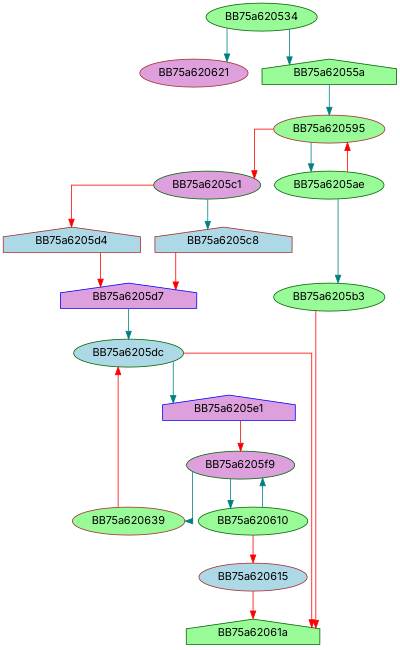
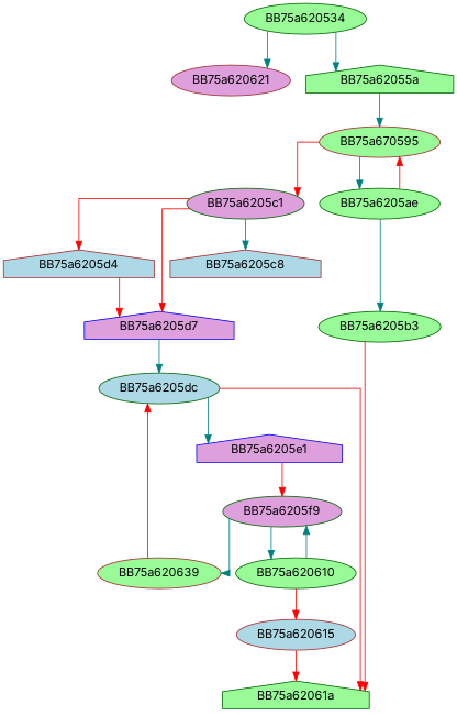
  digraph {
    fontname=Inter
    splines=ortho
    node [color=darkgreen fillcolor=palegreen fontname=Inter shape=ellipse style=filled]
    edge [color=teal fontname=Inter]
    BB75a620621 [color=brown fillcolor=plum]
    BB75a620534
    BB75a62055a [shape=house]
-   BB75a620595 [color=brown]
+   BB75a620595 [color=brown label=BB75a670595]
    BB75a6205c1 [fillcolor=plum]
    BB75a6205ae
    BB75a6205d4 [color=brown fillcolor=lightblue shape=house]
    BB75a6205c8 [color=brown fillcolor=lightblue shape=house]
    BB75a6205b3
    BB75a6205d7 [color=blue fillcolor=plum shape=house]
    BB75a62061a [shape=house]
    BB75a6205dc [fillcolor=lightblue]
    BB75a6205e1 [color=blue fillcolor=plum shape=house]
    BB75a6205f9 [fillcolor=plum]
    BB75a620639 [color=brown]
    BB75a620610
    BB75a620615 [color=brown fillcolor=lightblue]
    BB75a620534 -> BB75a620621
    BB75a620534 -> BB75a62055a
    BB75a62055a -> BB75a620595
    BB75a620595 -> BB75a6205c1 [color=red]
    BB75a620595 -> BB75a6205ae
    BB75a6205c1 -> BB75a6205d4 [color=red]
    BB75a6205c1 -> BB75a6205c8
    BB75a6205ae -> BB75a620595 [color=red]
    BB75a6205ae -> BB75a6205b3
    BB75a6205d4 -> BB75a6205d7 [color=red]
-   BB75a6205c8 -> BB75a6205d7 [color=red]
+   BB75a6205c1 -> BB75a6205d7 [color=red]
    BB75a6205b3 -> BB75a62061a [color=red]
    BB75a6205d7 -> BB75a6205dc
    BB75a6205dc -> BB75a62061a [color=red]
    BB75a6205dc -> BB75a6205e1
    BB75a6205e1 -> BB75a6205f9 [color=red]
    BB75a6205f9 -> BB75a620639
    BB75a6205f9 -> BB75a620610
    BB75a620639 -> BB75a6205dc [color=red]
    BB75a620610 -> BB75a6205f9
    BB75a620610 -> BB75a620615 [color=red]
    BB75a620615 -> BB75a62061a [color=red]
  }
